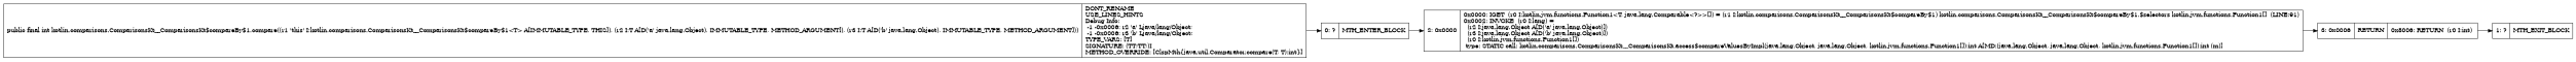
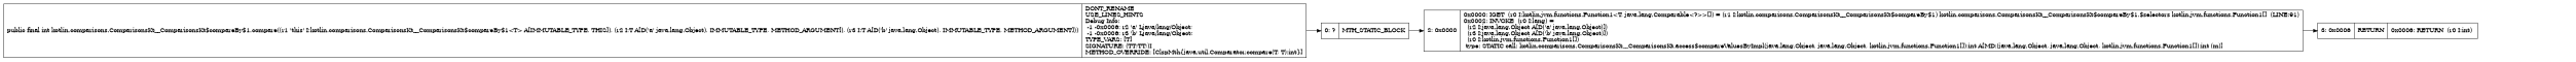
  digraph {
    rankdir=LR
    node [shape=record]
-   n1 [label="{0\:\ ?|MTH_ENTER_BLOCK\l}"]
+   n1 [label="{0\:\ ?|MTH_STATIC_BLOCK\l}"]
    n2 [label="{2\:\ 0x0000|0x0000: IGET  (r0 I:kotlin.jvm.functions.Function1\<T, java.lang.Comparable\<?\>\>[]) = (r1 I:kotlin.comparisons.ComparisonsKt__ComparisonsKt$compareBy$1) kotlin.comparisons.ComparisonsKt__ComparisonsKt$compareBy$1.$selectors kotlin.jvm.functions.Function1[]  (LINE:91)\l0x0002: INVOKE  (r0 I:lang) = \l  (r2 I:java.lang.Object A[D('a' java.lang.Object)])\l  (r3 I:java.lang.Object A[D('b' java.lang.Object)])\l  (r0 I:kotlin.jvm.functions.Function1[])\l type: STATIC call: kotlin.comparisons.ComparisonsKt__ComparisonsKt.access$compareValuesByImpl(java.lang.Object, java.lang.Object, kotlin.jvm.functions.Function1[]):int A[MD:(java.lang.Object, java.lang.Object, kotlin.jvm.functions.Function1[]):int (m)]\l}"]
-   n3 [label="{3\:\ 0x0006|RETURN\l|0x8006: RETURN  (r0 I:int) \l}"]
-   n4 [label="{1\:\ ?|MTH_EXIT_BLOCK\l}"]
+   n3 [label="{3\:\ 0x0006|RETURN\l|0x0006: RETURN  (r0 I:int) \l}"]
    n5 [label="{public final int kotlin.comparisons.ComparisonsKt__ComparisonsKt$compareBy$1.compare((r1 'this' I:kotlin.comparisons.ComparisonsKt__ComparisonsKt$compareBy$1\<T\> A[IMMUTABLE_TYPE, THIS]), (r2 I:T A[D('a' java.lang.Object), IMMUTABLE_TYPE, METHOD_ARGUMENT]), (r3 I:T A[D('b' java.lang.Object), IMMUTABLE_TYPE, METHOD_ARGUMENT]))  | DONT_RENAME\lUSE_LINES_HINTS\lDebug Info:\l  \-1 \-0x0006: r2 'a' Ljava\/lang\/Object;\l  \-1 \-0x0006: r3 'b' Ljava\/lang\/Object;\lTYPE_VARS: [T]\lSIGNATURE: (TT;TT;)I\lMETHOD_OVERRIDE: [ClspMth\{java.util.Comparator.compare(T, T):int\}]\l}"]
    n1 -> n2
    n2 -> n3
-   n3 -> n4
    n5 -> n1
  }
